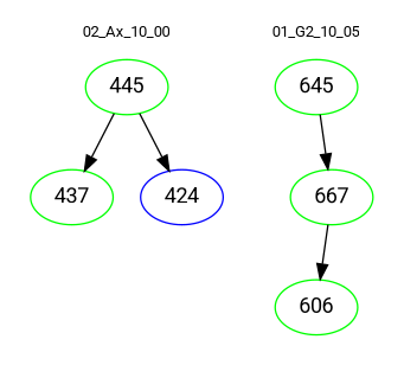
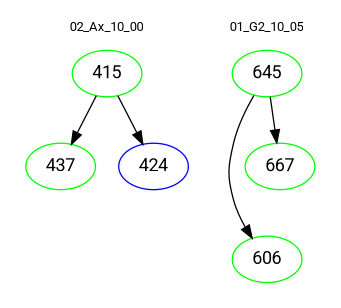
  digraph {
    fontname=Roboto
    node [color=green fontname=Roboto]
    edge [color=black fontname=Roboto]
-   n1 [label=445]
+   n1 [label=415]
    n2 [label=437]
    n3 [color=blue label=424]
    n4 [label=645]
    n5 [label=606]
    n6 [label=667]
    subgraph cluster_1 {
      color=white
      fontsize=10
      label="02_Ax_10_00"
      n1
      n2
      n3
    }
    subgraph cluster_2 {
      color=white
      fontsize=10
      label="01_G2_10_05"
      n4
      n5
      n6
    }
    n1 -> n2
    n1 -> n3
-   n6 -> n5
+   n4 -> n5
    n4 -> n6
  }
